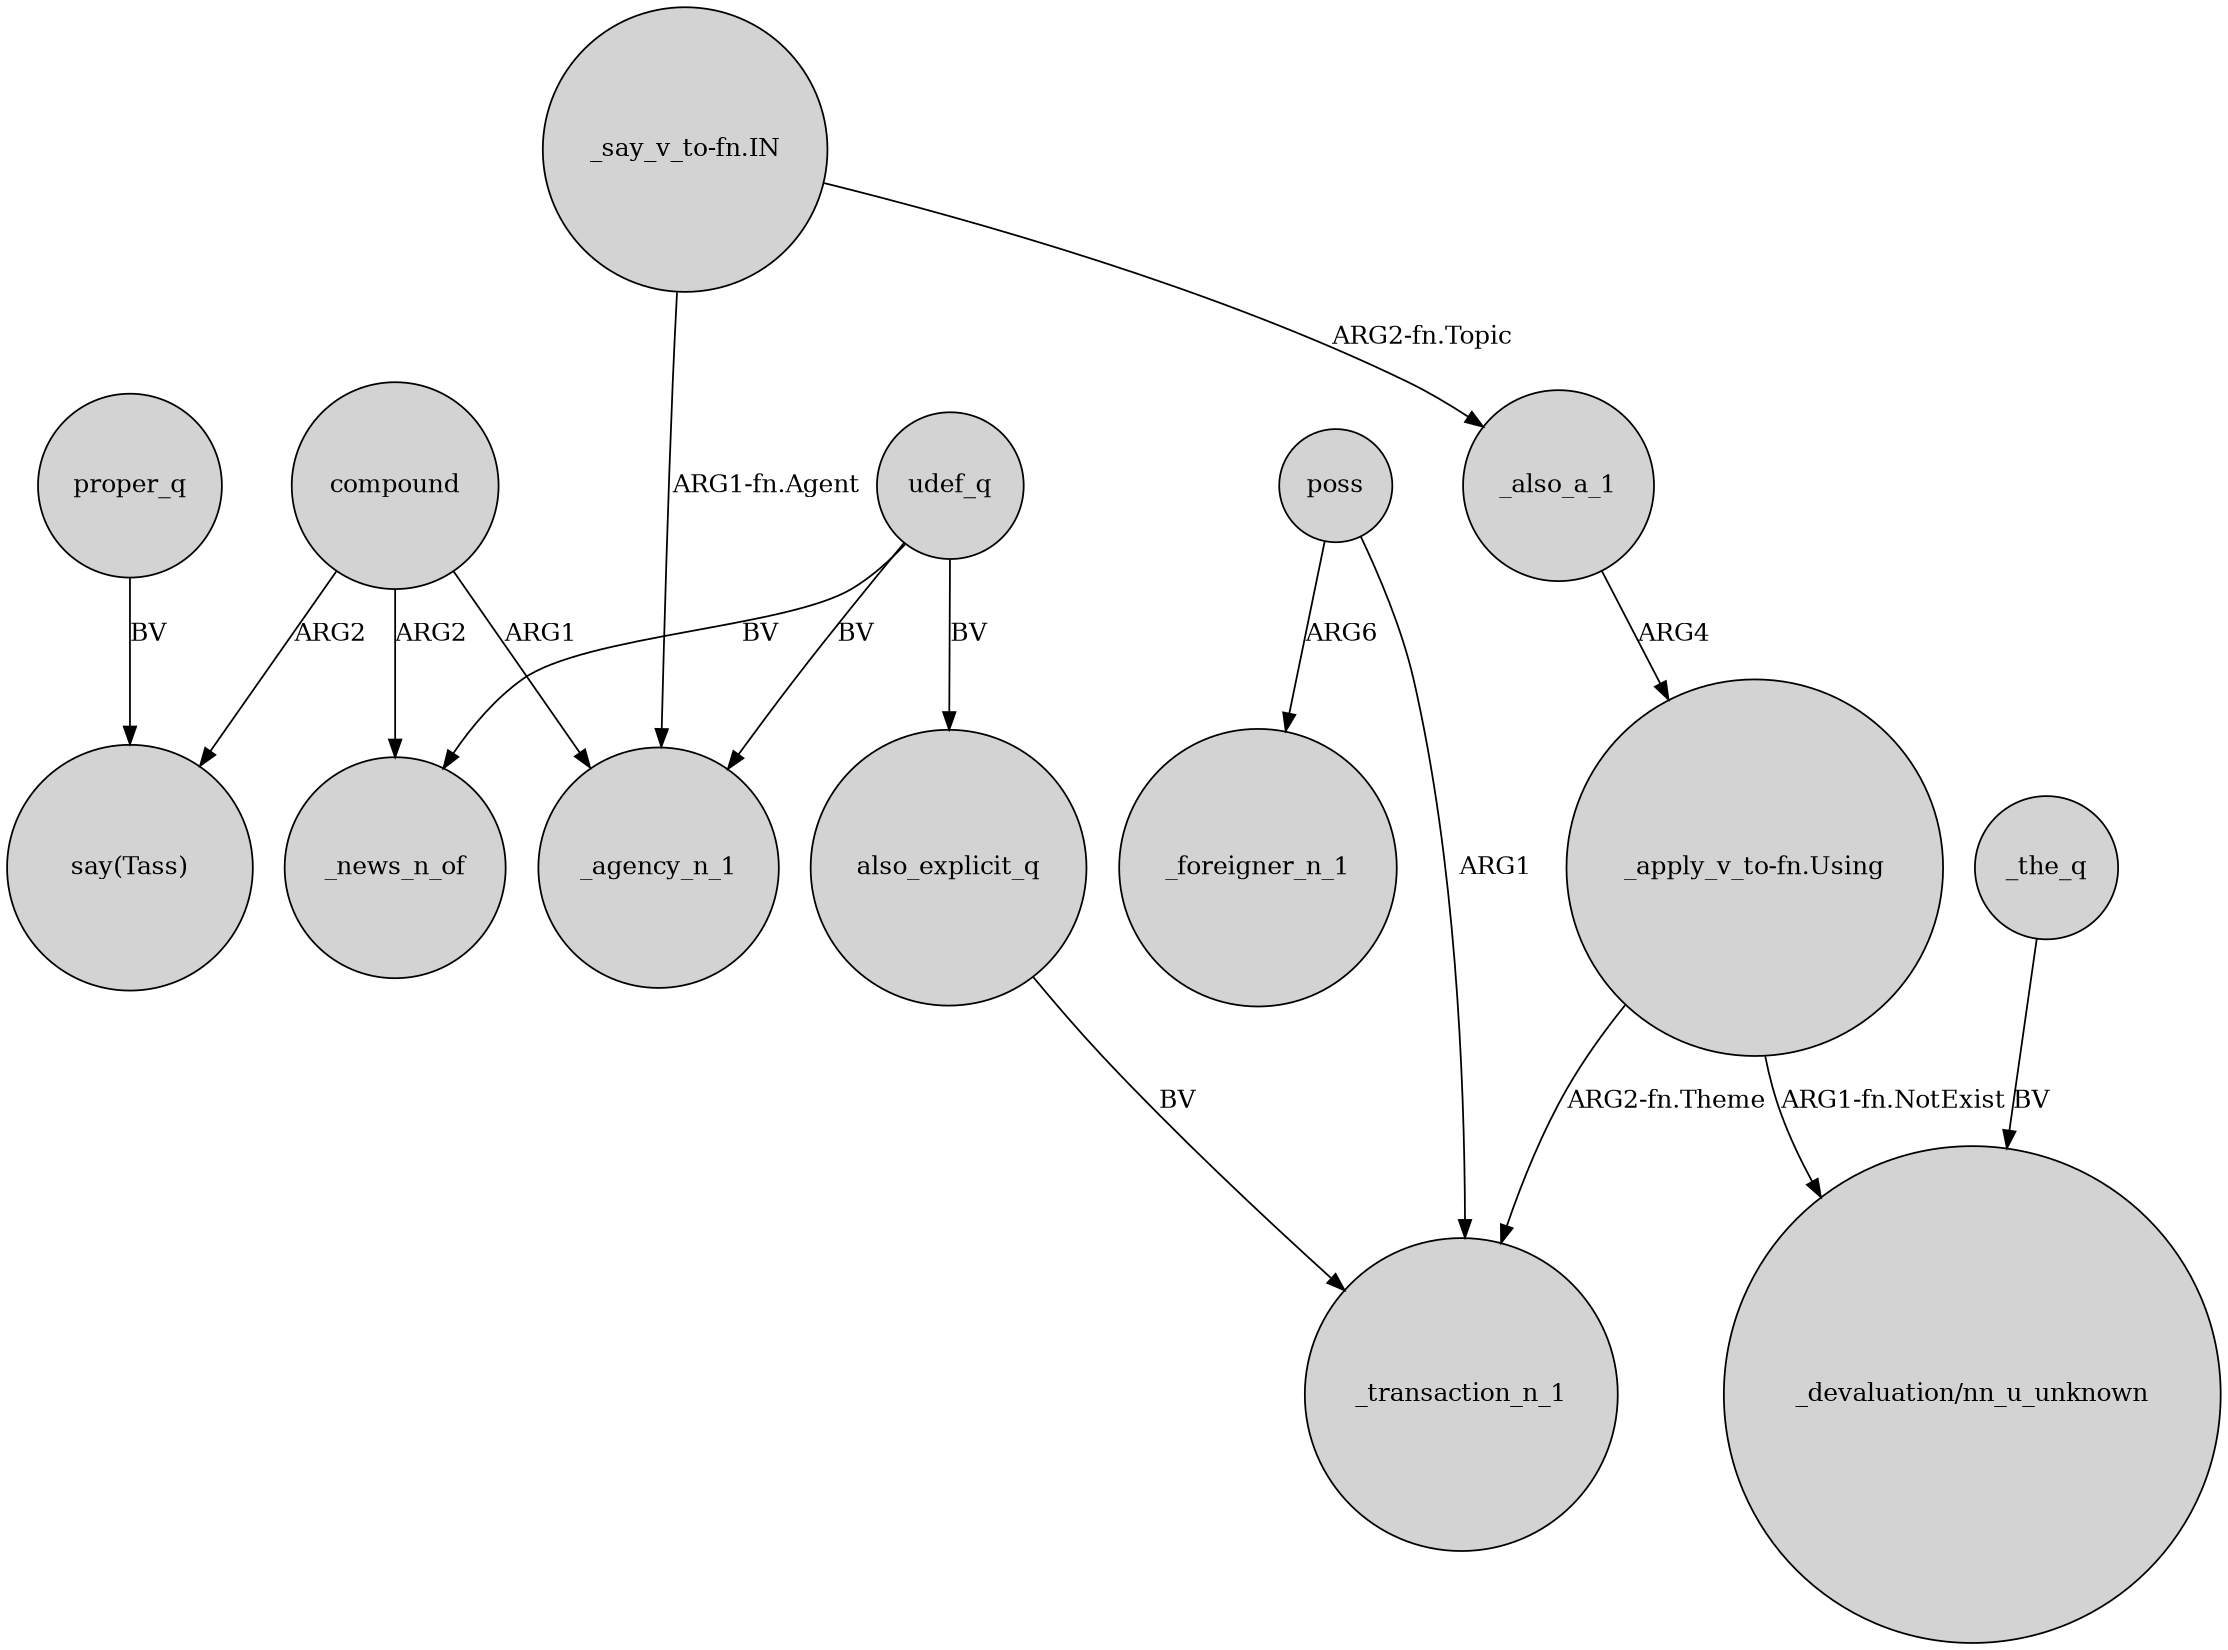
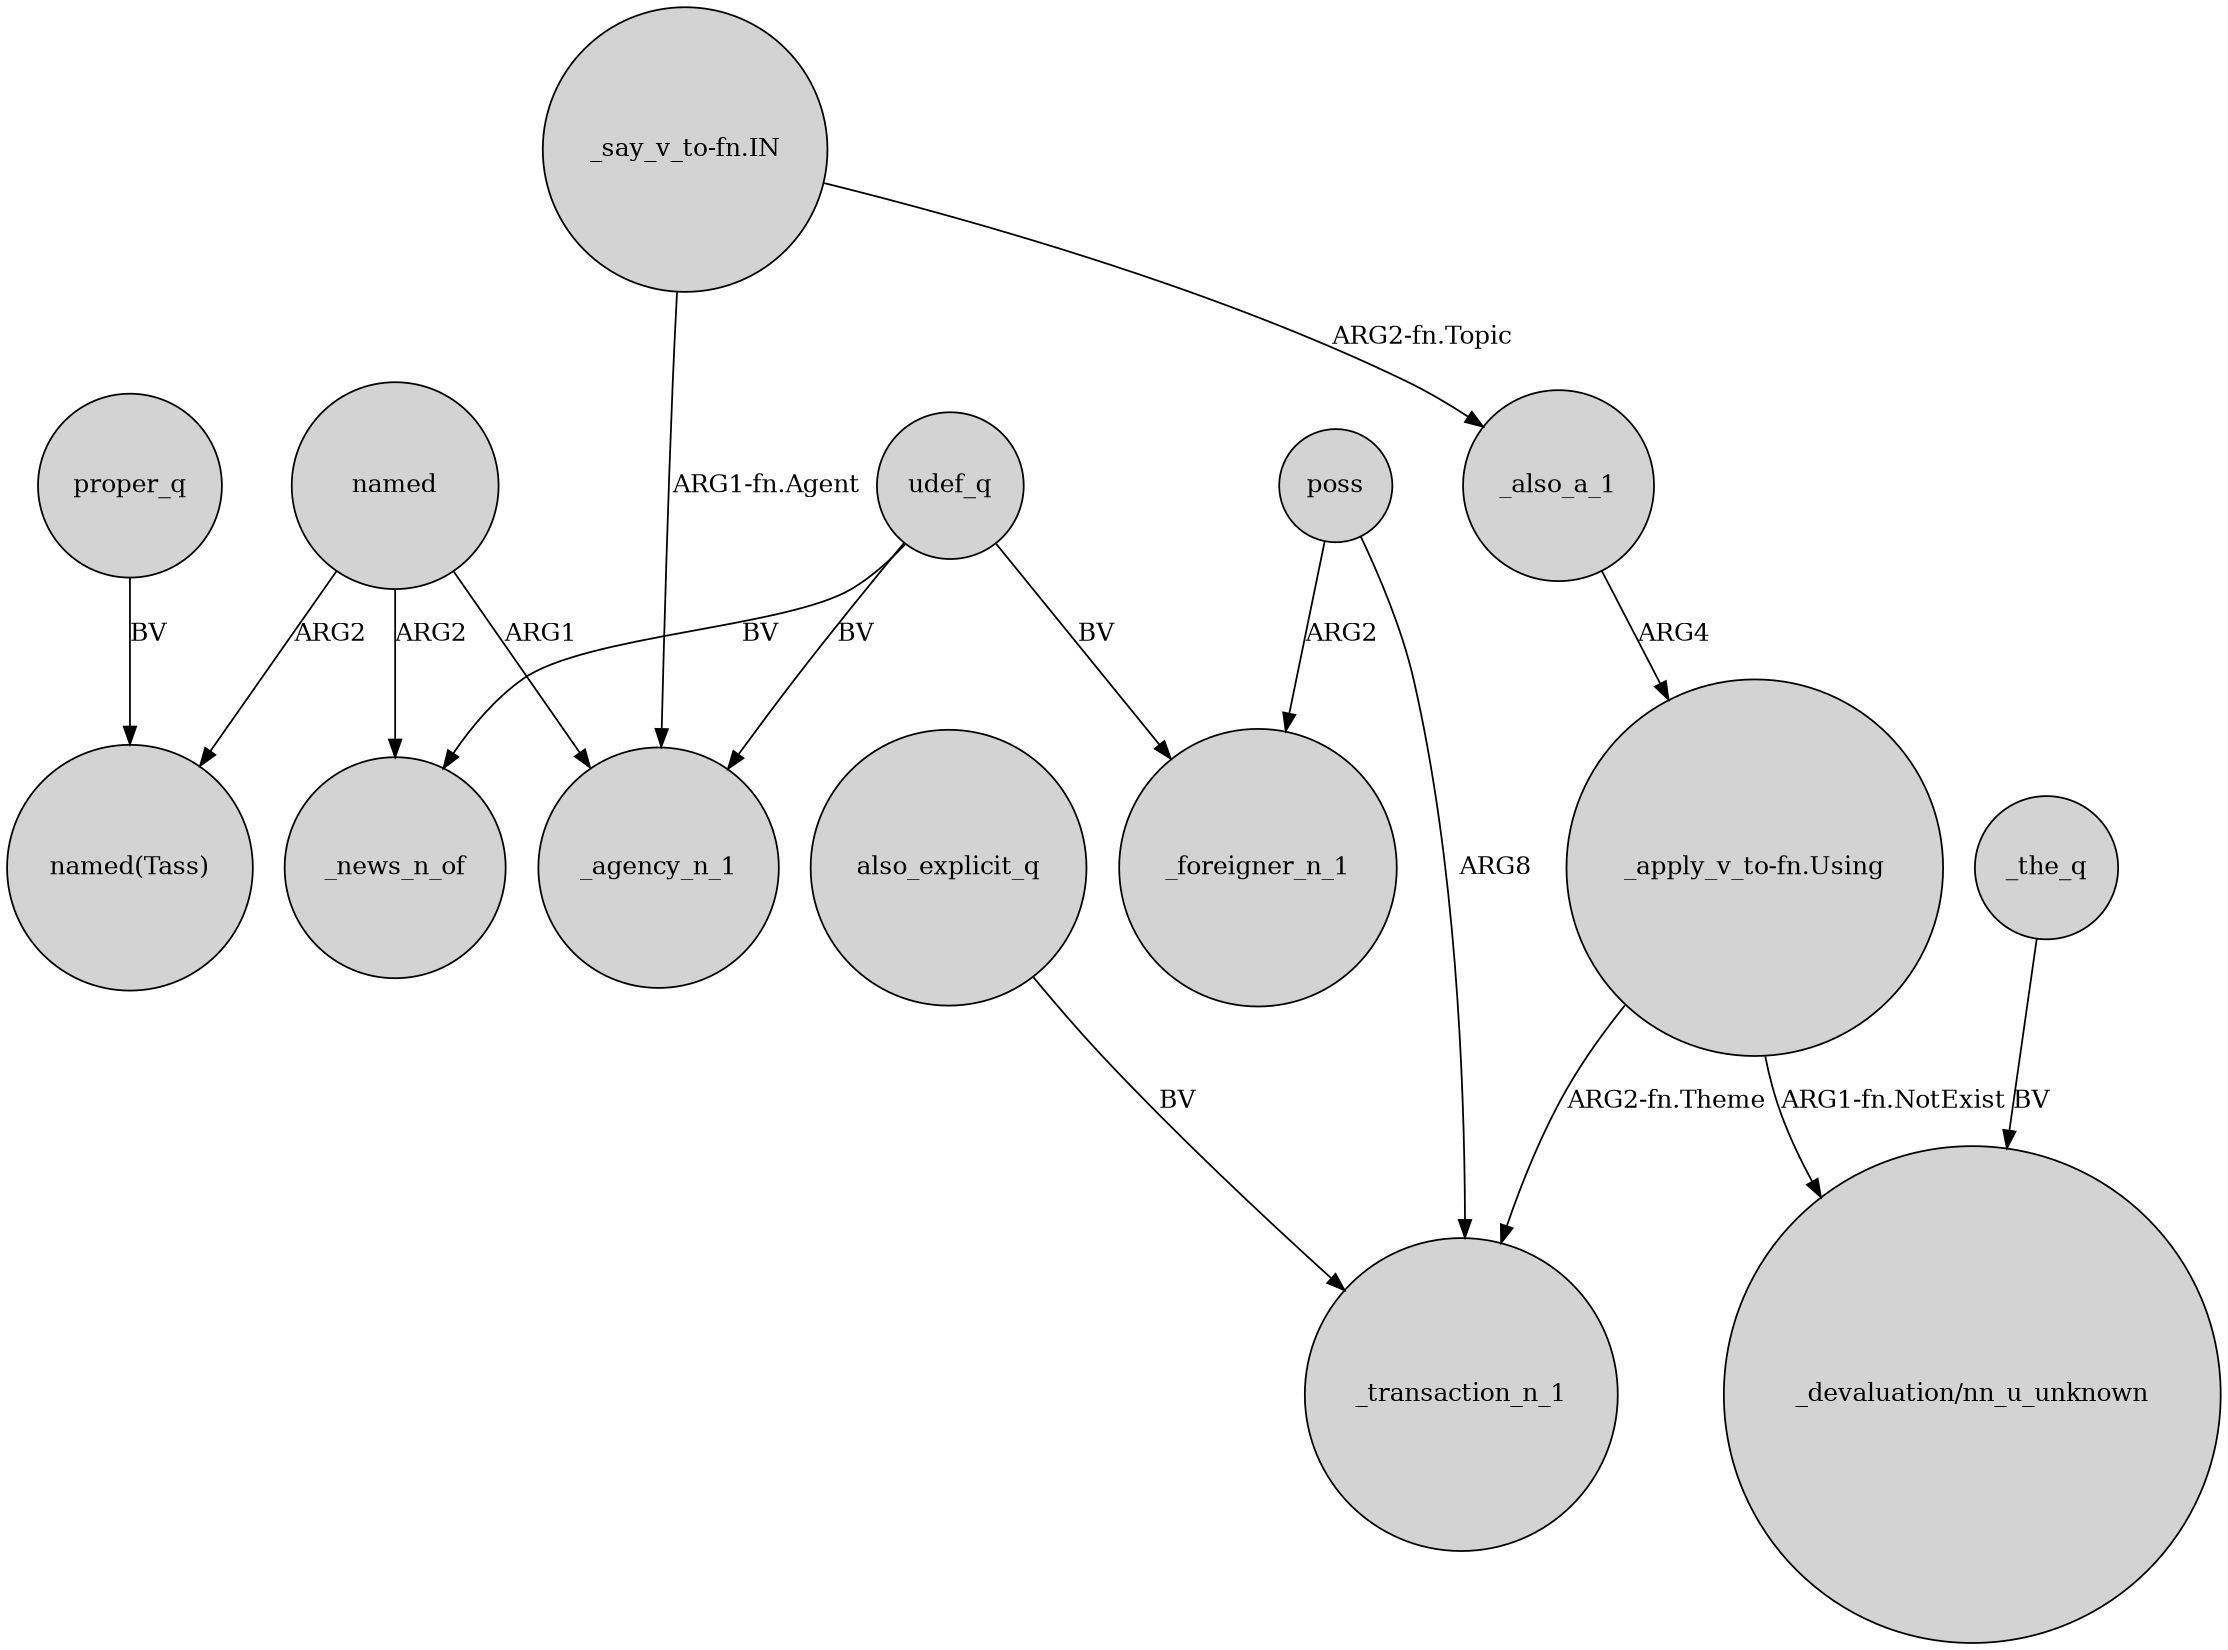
  digraph {
    node [shape=circle style=filled]
-   compound
-   "named(Tass)" [label="say(Tass)"]
+   compound [label=named]
+   "named(Tass)"
    _agency_n_1
    _news_n_of
    "_apply_v_to-fn.Using"
    "_devaluation/nn_u_unknown"
    _transaction_n_1
    n8 [label=also_explicit_q]
    poss
    _foreigner_n_1
    udef_q
    "_say_v_to-fn.IN"
    _also_a_1
    proper_q
    _the_q
    compound -> "named(Tass)" [label=ARG2]
    compound -> _agency_n_1 [label=ARG1]
    compound -> _news_n_of [label=ARG2]
    "_apply_v_to-fn.Using" -> "_devaluation/nn_u_unknown" [label="ARG1-fn.NotExist"]
    "_apply_v_to-fn.Using" -> _transaction_n_1 [label="ARG2-fn.Theme"]
    n8 -> _transaction_n_1 [label=BV]
-   poss -> _transaction_n_1 [label=ARG1]
-   poss -> _foreigner_n_1 [label=ARG6]
+   poss -> _transaction_n_1 [label=ARG8]
+   poss -> _foreigner_n_1 [label=ARG2]
    udef_q -> _agency_n_1 [label=BV]
    udef_q -> _news_n_of [label=BV]
-   udef_q -> n8 [label=BV]
+   udef_q -> _foreigner_n_1 [label=BV]
    "_say_v_to-fn.IN" -> _agency_n_1 [label="ARG1-fn.Agent"]
    "_say_v_to-fn.IN" -> _also_a_1 [label="ARG2-fn.Topic"]
    _also_a_1 -> "_apply_v_to-fn.Using" [label=ARG4]
    proper_q -> "named(Tass)" [label=BV]
    _the_q -> "_devaluation/nn_u_unknown" [label=BV]
  }
